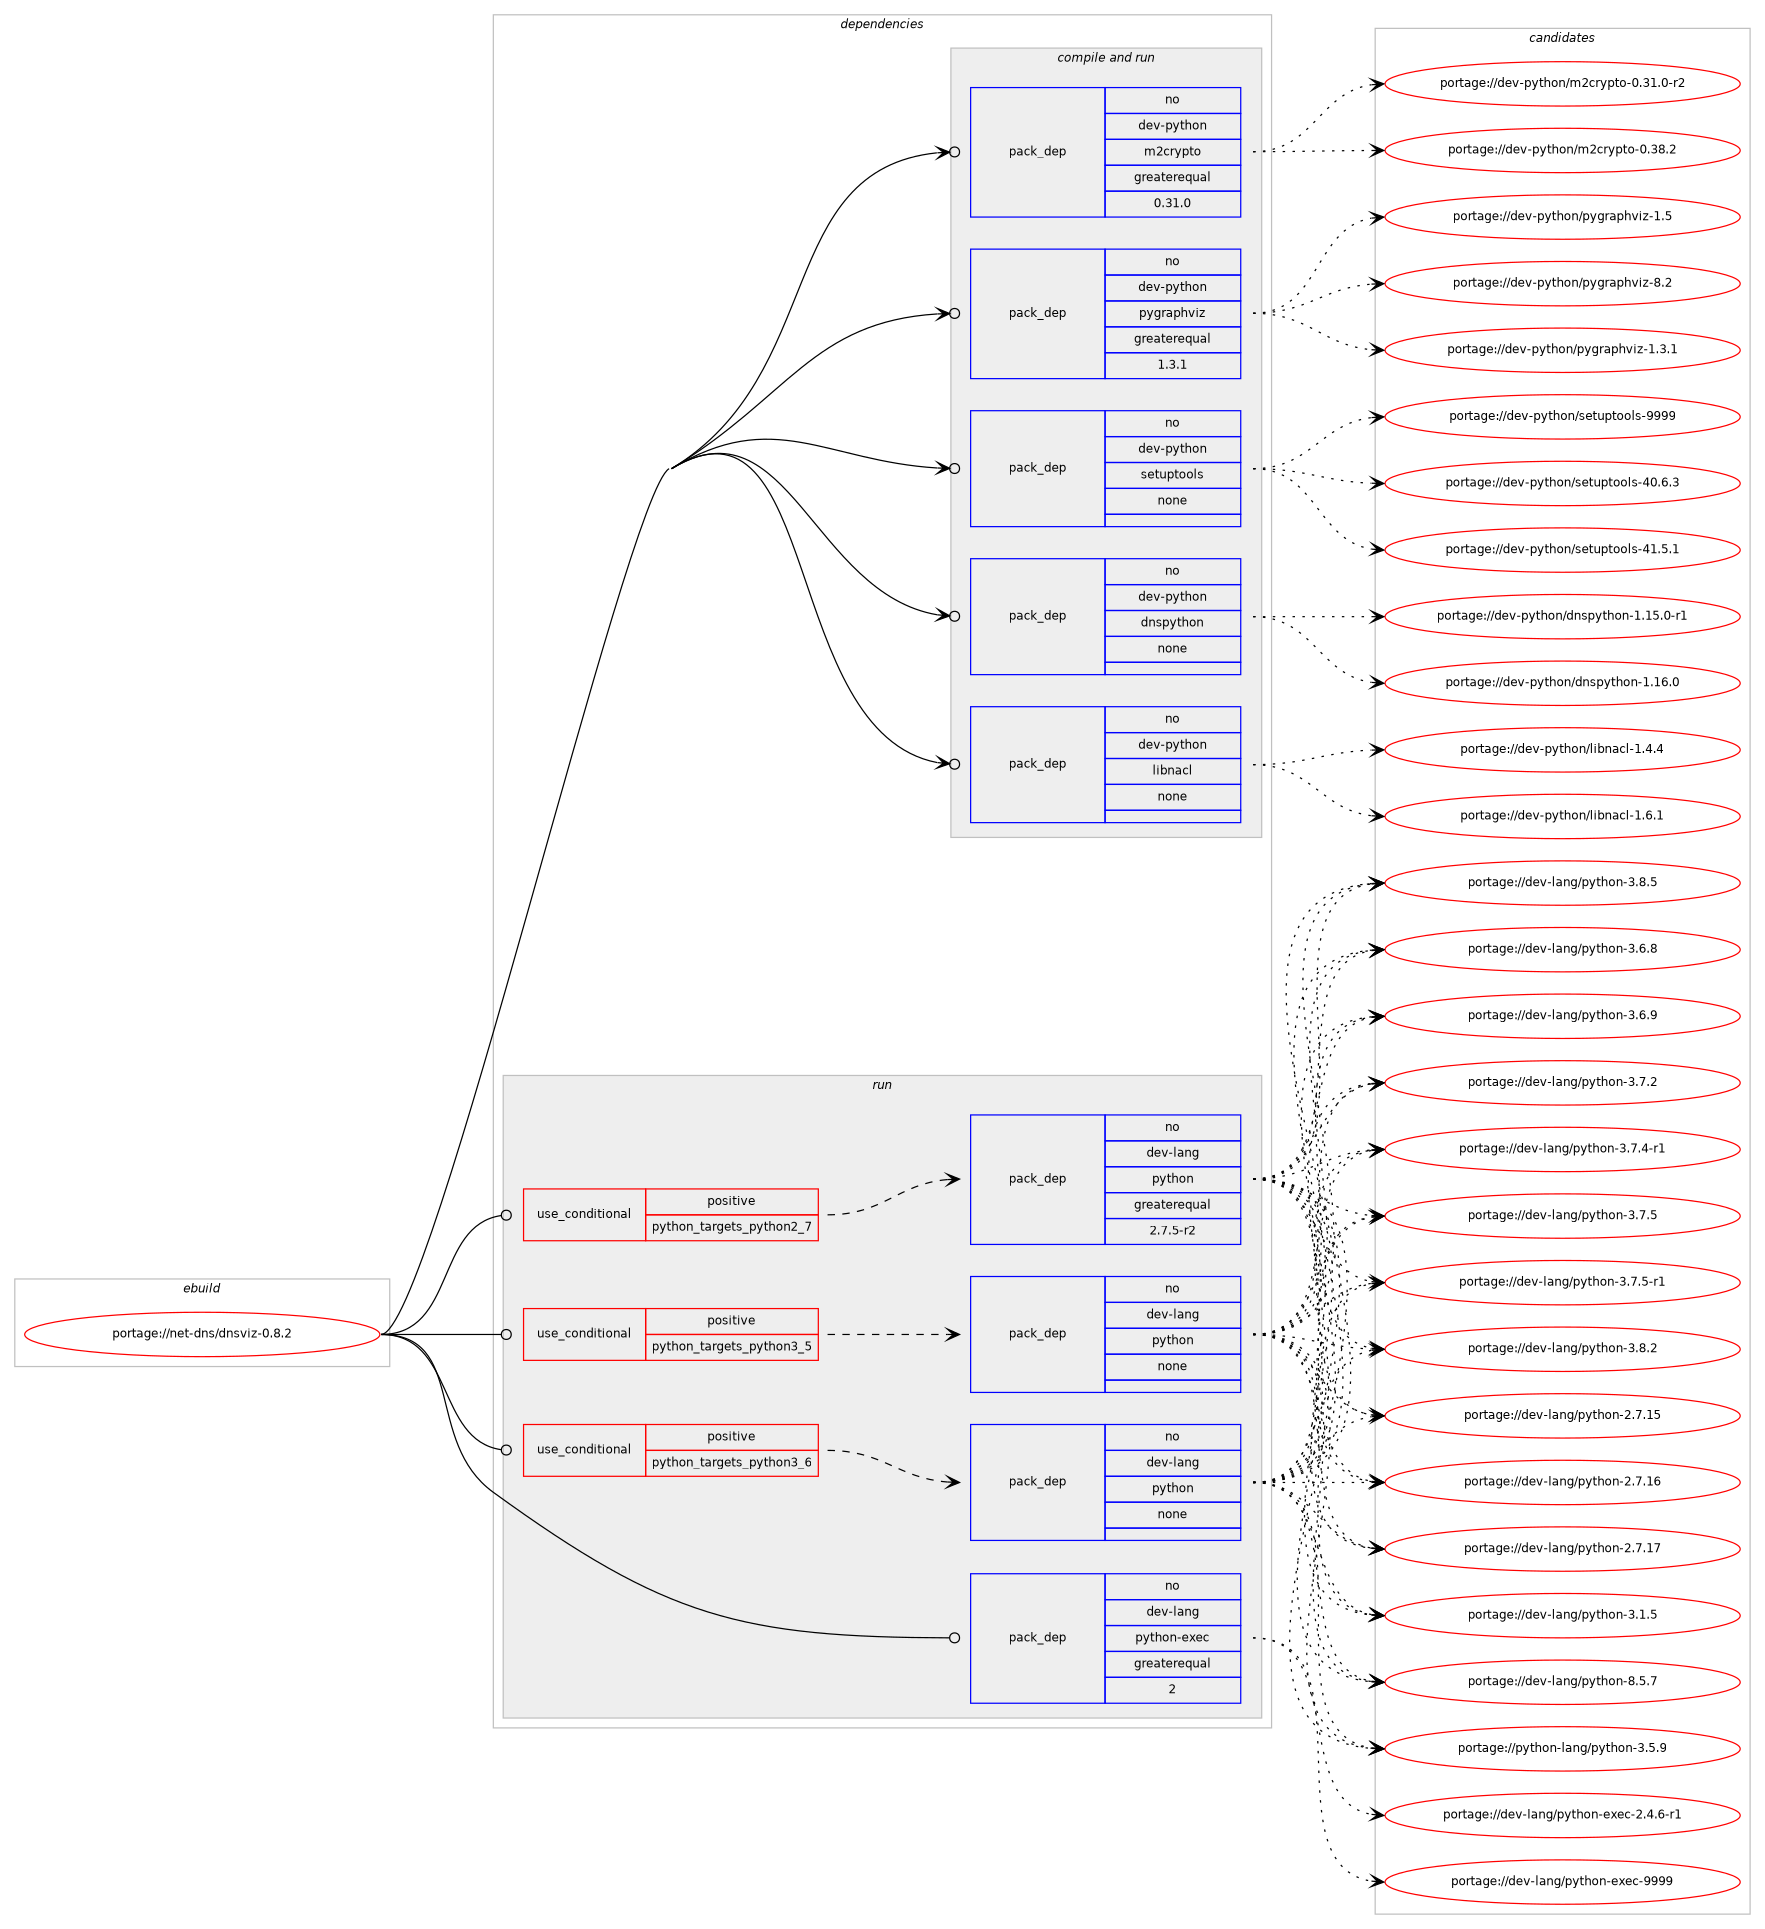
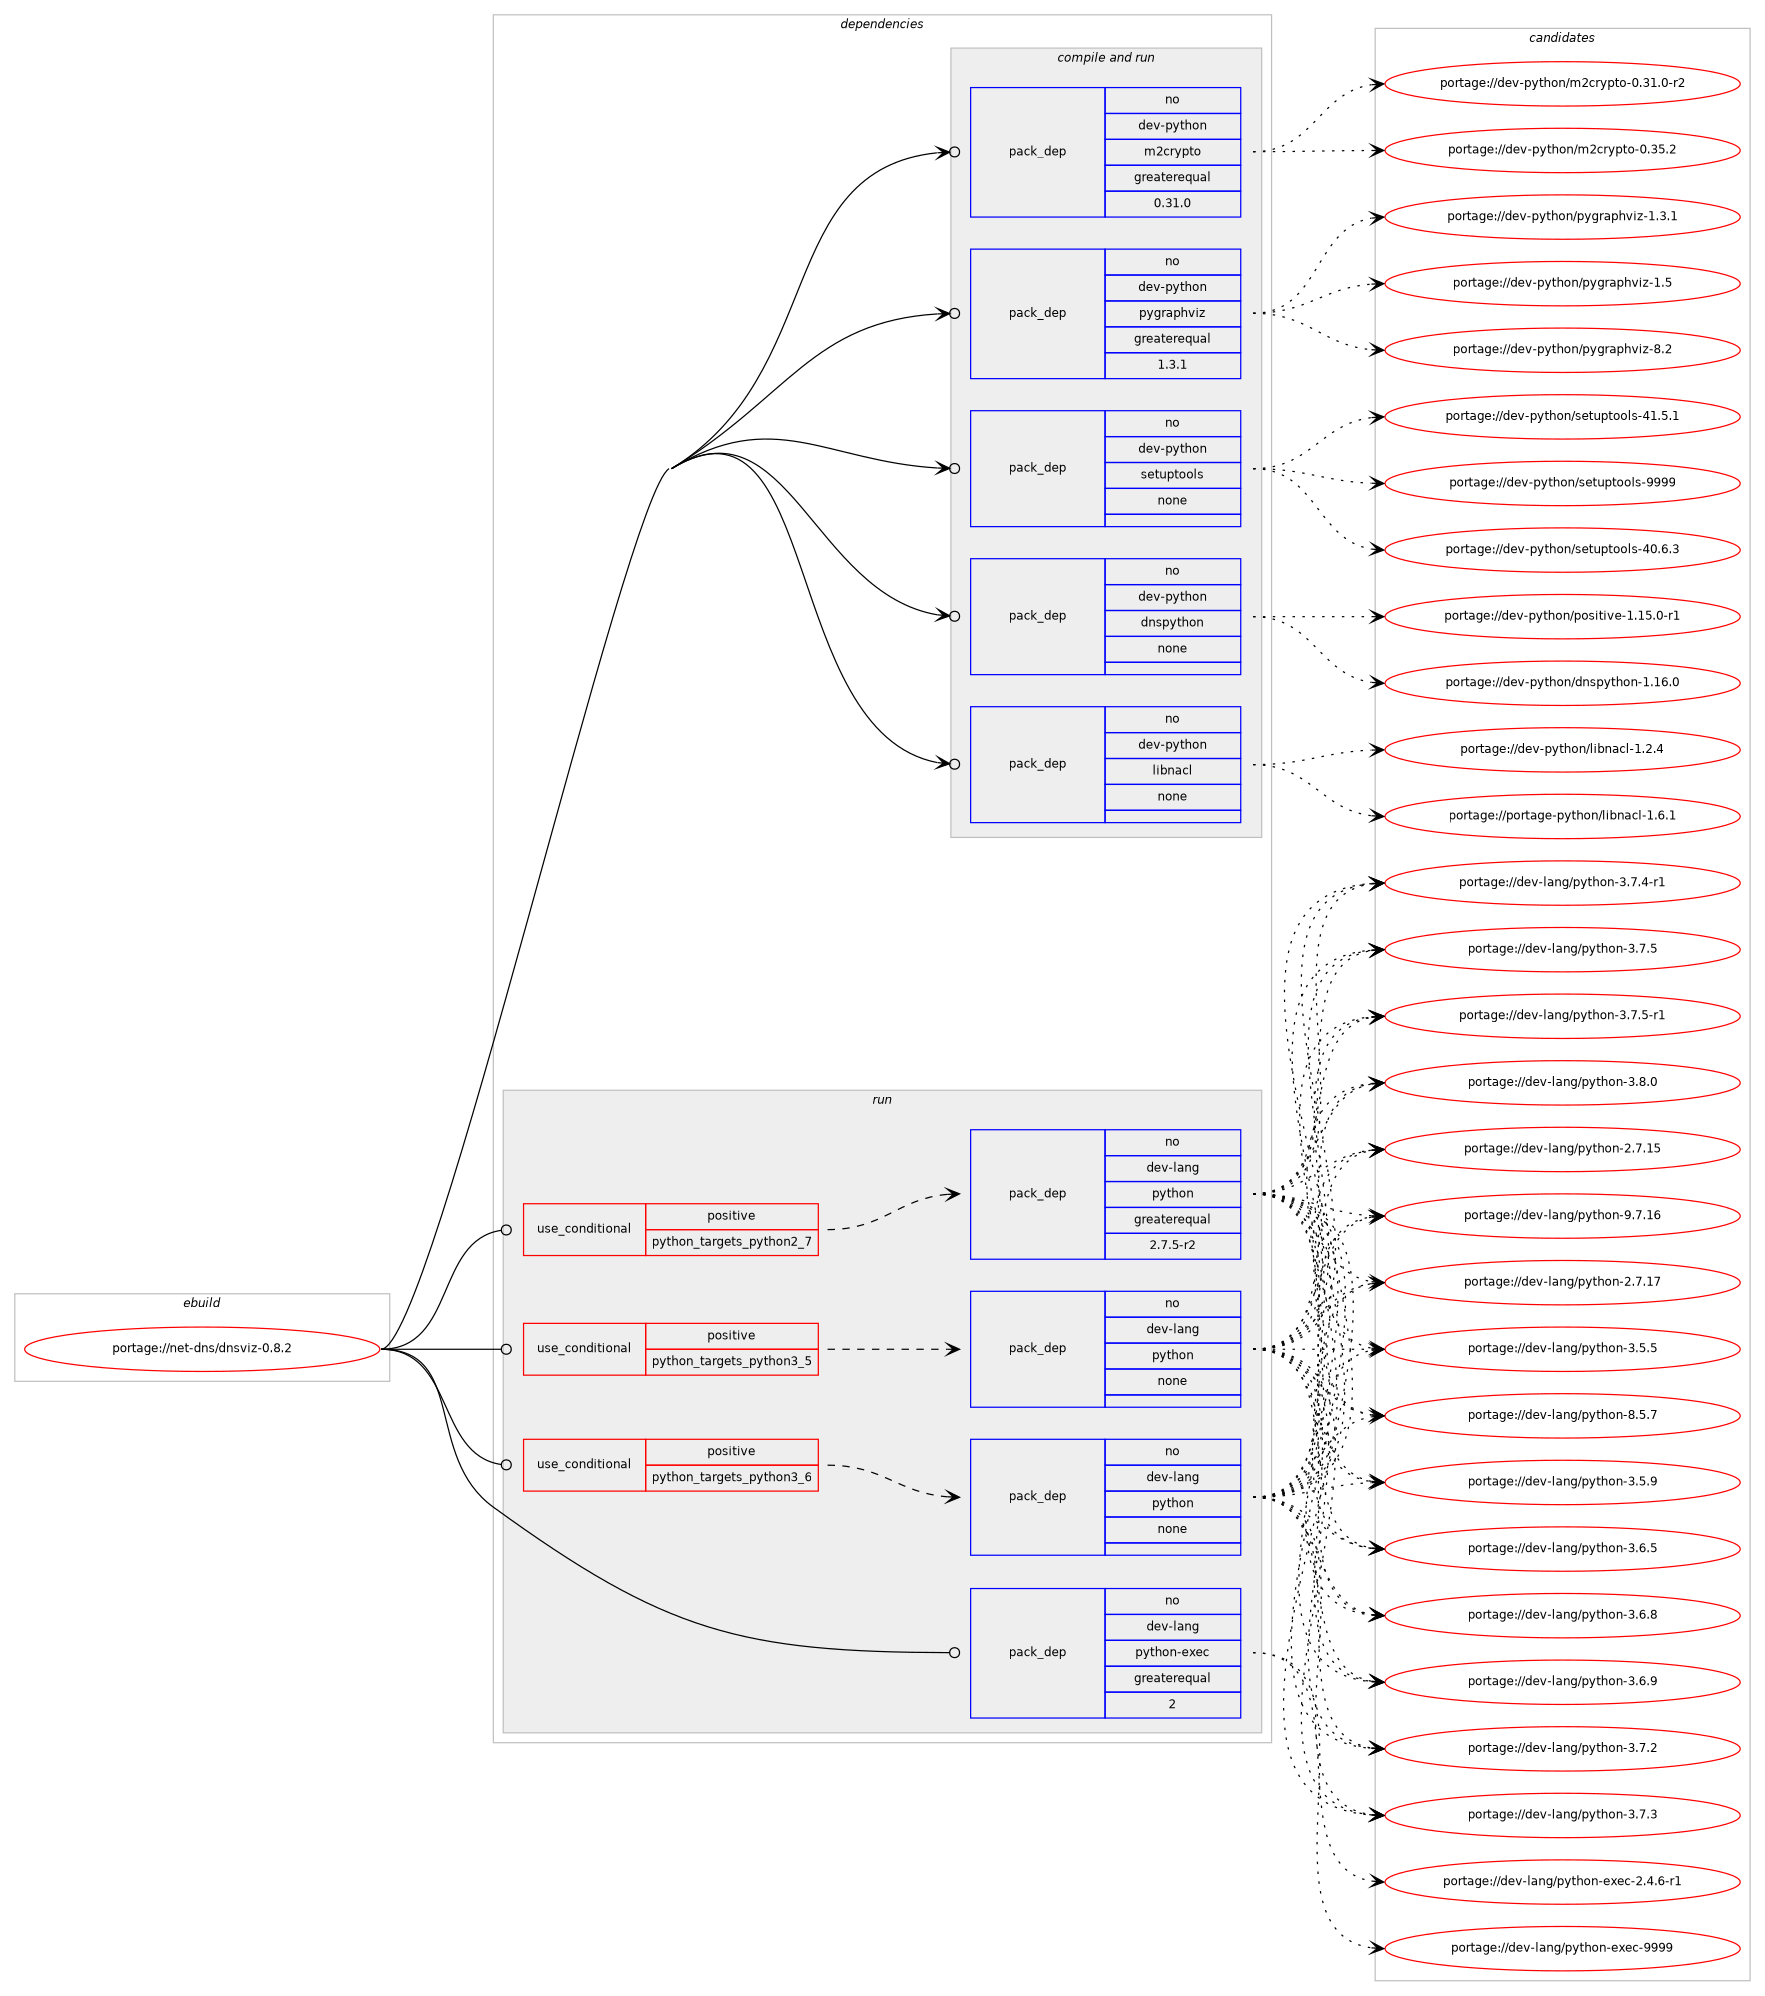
  digraph {
    compound=true
    concentrate=true
    fontname=Helvetica
    fontsize=10
    newrank=true
    rankdir=LR
    ranksep=1.5
    node [color=red fontname=Helvetica fontsize=10]
    edge [arrowhead=vee headport=w style=dotted tailport=e weight=100]
    n1 [label="portage://net-dns/dnsviz-0.8.2" width=4]
    n2 [color=blue label=<<TABLE BORDER="0" CELLBORDER="1" CELLSPACING="0" CELLPADDING="4" WIDTH="220"><TR><TD ROWSPAN="6" CELLPADDING="30">pack_dep</TD></TR><TR><TD WIDTH="110">no</TD></TR><TR><TD>dev-python</TD></TR><TR><TD>dnspython</TD></TR><TR><TD>none</TD></TR><TR><TD></TD></TR></TABLE>> shape=none]
    n3 [color=blue label=<<TABLE BORDER="0" CELLBORDER="1" CELLSPACING="0" CELLPADDING="4" WIDTH="220"><TR><TD ROWSPAN="6" CELLPADDING="30">pack_dep</TD></TR><TR><TD WIDTH="110">no</TD></TR><TR><TD>dev-python</TD></TR><TR><TD>libnacl</TD></TR><TR><TD>none</TD></TR><TR><TD></TD></TR></TABLE>> shape=none]
    n4 [color=blue label=<<TABLE BORDER="0" CELLBORDER="1" CELLSPACING="0" CELLPADDING="4" WIDTH="220"><TR><TD ROWSPAN="6" CELLPADDING="30">pack_dep</TD></TR><TR><TD WIDTH="110">no</TD></TR><TR><TD>dev-python</TD></TR><TR><TD>m2crypto</TD></TR><TR><TD>greaterequal</TD></TR><TR><TD>0.31.0</TD></TR></TABLE>> shape=none]
    n5 [color=blue label=<<TABLE BORDER="0" CELLBORDER="1" CELLSPACING="0" CELLPADDING="4" WIDTH="220"><TR><TD ROWSPAN="6" CELLPADDING="30">pack_dep</TD></TR><TR><TD WIDTH="110">no</TD></TR><TR><TD>dev-python</TD></TR><TR><TD>pygraphviz</TD></TR><TR><TD>greaterequal</TD></TR><TR><TD>1.3.1</TD></TR></TABLE>> shape=none]
    n6 [color=blue label=<<TABLE BORDER="0" CELLBORDER="1" CELLSPACING="0" CELLPADDING="4" WIDTH="220"><TR><TD ROWSPAN="6" CELLPADDING="30">pack_dep</TD></TR><TR><TD WIDTH="110">no</TD></TR><TR><TD>dev-python</TD></TR><TR><TD>setuptools</TD></TR><TR><TD>none</TD></TR><TR><TD></TD></TR></TABLE>> shape=none]
    n7 [color=blue label=<<TABLE BORDER="0" CELLBORDER="1" CELLSPACING="0" CELLPADDING="4" WIDTH="220"><TR><TD ROWSPAN="6" CELLPADDING="30">pack_dep</TD></TR><TR><TD WIDTH="110">no</TD></TR><TR><TD>dev-lang</TD></TR><TR><TD>python</TD></TR><TR><TD>greaterequal</TD></TR><TR><TD>2.7.5-r2</TD></TR></TABLE>> shape=none]
    n8 [label=<<TABLE BORDER="0" CELLBORDER="1" CELLSPACING="0" CELLPADDING="4"><TR><TD ROWSPAN="3" CELLPADDING="10">use_conditional</TD></TR><TR><TD>positive</TD></TR><TR><TD>python_targets_python2_7</TD></TR></TABLE>> shape=none]
    n9 [color=blue label=<<TABLE BORDER="0" CELLBORDER="1" CELLSPACING="0" CELLPADDING="4" WIDTH="220"><TR><TD ROWSPAN="6" CELLPADDING="30">pack_dep</TD></TR><TR><TD WIDTH="110">no</TD></TR><TR><TD>dev-lang</TD></TR><TR><TD>python</TD></TR><TR><TD>none</TD></TR><TR><TD></TD></TR></TABLE>> shape=none]
    n10 [label=<<TABLE BORDER="0" CELLBORDER="1" CELLSPACING="0" CELLPADDING="4"><TR><TD ROWSPAN="3" CELLPADDING="10">use_conditional</TD></TR><TR><TD>positive</TD></TR><TR><TD>python_targets_python3_5</TD></TR></TABLE>> shape=none]
    n11 [color=blue label=<<TABLE BORDER="0" CELLBORDER="1" CELLSPACING="0" CELLPADDING="4" WIDTH="220"><TR><TD ROWSPAN="6" CELLPADDING="30">pack_dep</TD></TR><TR><TD WIDTH="110">no</TD></TR><TR><TD>dev-lang</TD></TR><TR><TD>python</TD></TR><TR><TD>none</TD></TR><TR><TD></TD></TR></TABLE>> shape=none]
    n12 [label=<<TABLE BORDER="0" CELLBORDER="1" CELLSPACING="0" CELLPADDING="4"><TR><TD ROWSPAN="3" CELLPADDING="10">use_conditional</TD></TR><TR><TD>positive</TD></TR><TR><TD>python_targets_python3_6</TD></TR></TABLE>> shape=none]
    n13 [color=blue label=<<TABLE BORDER="0" CELLBORDER="1" CELLSPACING="0" CELLPADDING="4" WIDTH="220"><TR><TD ROWSPAN="6" CELLPADDING="30">pack_dep</TD></TR><TR><TD WIDTH="110">no</TD></TR><TR><TD>dev-lang</TD></TR><TR><TD>python-exec</TD></TR><TR><TD>greaterequal</TD></TR><TR><TD>2</TD></TR></TABLE>> shape=none]
-   n14 [label="portage://dev-python/dnspython-1.15.0-r1" width=4]
+   n14 [label="portage://dev-python/positive-1.15.0-r1" width=4]
    n15 [label="portage://dev-python/dnspython-1.16.0" width=4]
-   n16 [label="portage://dev-python/libnacl-1.4.4" width=4]
-   n17 [label="portage://dev-python/libnacl-1.6.1" width=4]
+   n16 [label="portage://dev-python/libnacl-1.2.4" width=4]
+   n17 [label="portage://portage-python/libnacl-1.6.1" width=4]
    n18 [label="portage://dev-python/m2crypto-0.31.0-r2" width=4]
-   n19 [label="portage://dev-python/m2crypto-0.38.2" width=4]
+   n19 [label="portage://dev-python/m2crypto-0.35.2" width=4]
    n20 [label="portage://dev-python/pygraphviz-8.2" width=4]
    n21 [label="portage://dev-python/pygraphviz-1.3.1" width=4]
    n22 [label="portage://dev-python/pygraphviz-1.5" width=4]
    n23 [label="portage://dev-python/setuptools-40.6.3" width=4]
    n24 [label="portage://dev-python/setuptools-41.5.1" width=4]
    n25 [label="portage://dev-python/setuptools-9999" width=4]
    n26 [label="portage://dev-lang/python-2.7.15" width=4]
-   n27 [label="portage://dev-lang/python-2.7.16" width=4]
+   n27 [label="portage://dev-lang/python-9.7.16" width=4]
    n28 [label="portage://dev-lang/python-2.7.17" width=4]
-   n29 [label="portage://dev-lang/python-3.1.5" width=4]
+   n29 [label="portage://dev-lang/python-3.5.5" width=4]
    n30 [label="portage://dev-lang/python-8.5.7" width=4]
-   n31 [label="portage://python-lang/python-3.5.9" width=4]
-   n32 [label="portage://dev-lang/python-3.8.5" width=4]
+   n31 [label="portage://dev-lang/python-3.5.9" width=4]
+   n32 [label="portage://dev-lang/python-3.6.5" width=4]
    n33 [label="portage://dev-lang/python-3.6.8" width=4]
    n34 [label="portage://dev-lang/python-3.6.9" width=4]
    n35 [label="portage://dev-lang/python-3.7.2" width=4]
+   n36 [label="portage://dev-lang/python-3.7.3" width=4]
    n37 [label="portage://dev-lang/python-3.7.4-r1" width=4]
    n38 [label="portage://dev-lang/python-3.7.5" width=4]
    n39 [label="portage://dev-lang/python-3.7.5-r1" width=4]
-   n40 [label="portage://dev-lang/python-3.8.2" width=4]
+   n40 [label="portage://dev-lang/python-3.8.0" width=4]
    n41 [label="portage://dev-lang/python-exec-2.4.6-r1" width=4]
    n42 [label="portage://dev-lang/python-exec-9999" width=4]
    subgraph cluster_1 {
      color=gray
      label=<<i>ebuild</i>>
      rank=same
      n1
    }
    subgraph cluster_2 {
      color=gray
      label=<<i>dependencies</i>>
      subgraph cluster_3 {
        color=gray
        fillcolor="#eeeeee"
        label=<<i>compile</i>>
        style=filled
      }
      subgraph cluster_4 {
        color=gray
        fillcolor="#eeeeee"
        label=<<i>compile and run</i>>
        style=filled
        subgraph sub_5 {
          color=gray
          fillcolor="#eeeeee"
          label=<<i>compile and run</i>>
          style=filled
          n2
        }
        subgraph sub_6 {
          color=gray
          fillcolor="#eeeeee"
          label=<<i>compile and run</i>>
          style=filled
          n3
        }
        subgraph sub_7 {
          color=gray
          fillcolor="#eeeeee"
          label=<<i>compile and run</i>>
          style=filled
          n4
        }
        subgraph sub_8 {
          color=gray
          fillcolor="#eeeeee"
          label=<<i>compile and run</i>>
          style=filled
          n5
        }
        subgraph sub_9 {
          color=gray
          fillcolor="#eeeeee"
          label=<<i>compile and run</i>>
          style=filled
          n6
        }
      }
      subgraph cluster_10 {
        color=gray
        fillcolor="#eeeeee"
        label=<<i>run</i>>
        style=filled
        subgraph sub_11 {
          color=gray
          fillcolor="#eeeeee"
          label=<<i>run</i>>
          style=filled
          n8
          subgraph sub_12 {
            color=gray
            fillcolor="#eeeeee"
            label=<<i>run</i>>
            style=filled
            n7
          }
        }
        subgraph sub_13 {
          color=gray
          fillcolor="#eeeeee"
          label=<<i>run</i>>
          style=filled
          n10
          subgraph sub_14 {
            color=gray
            fillcolor="#eeeeee"
            label=<<i>run</i>>
            style=filled
            n9
          }
        }
        subgraph sub_15 {
          color=gray
          fillcolor="#eeeeee"
          label=<<i>run</i>>
          style=filled
          n12
          subgraph sub_16 {
            color=gray
            fillcolor="#eeeeee"
            label=<<i>run</i>>
            style=filled
            n11
          }
        }
        subgraph sub_17 {
          color=gray
          fillcolor="#eeeeee"
          label=<<i>run</i>>
          style=filled
          n13
        }
      }
    }
    subgraph cluster_18 {
      color=gray
      label=<<i>candidates</i>>
      rank=same
      subgraph sub_19 {
        color=black
        label=<<i>candidates</i>>
        nodesep=1
        rank=same
        n14
        n15
      }
      subgraph sub_20 {
        color=black
        label=<<i>candidates</i>>
        nodesep=1
        rank=same
        n16
        n17
      }
      subgraph sub_21 {
        color=black
        label=<<i>candidates</i>>
        nodesep=1
        rank=same
        n18
        n19
      }
      subgraph sub_22 {
        color=black
        label=<<i>candidates</i>>
        nodesep=1
        rank=same
        n20
        n21
        n22
      }
      subgraph sub_23 {
        color=black
        label=<<i>candidates</i>>
        nodesep=1
        rank=same
        n23
        n24
        n25
      }
      subgraph sub_24 {
        color=black
        label=<<i>candidates</i>>
        nodesep=1
        rank=same
        n26
        n27
        n28
        n29
        n30
        n31
        n32
        n33
        n34
        n35
+       n36
        n37
        n38
        n39
        n40
      }
      subgraph sub_25 {
        color=black
        label=<<i>candidates</i>>
        nodesep=1
        rank=same
        n26
        n27
        n28
        n29
        n30
        n31
        n32
        n33
        n34
        n35
+       n36
        n37
        n38
        n39
        n40
      }
      subgraph sub_26 {
        color=black
        label=<<i>candidates</i>>
        nodesep=1
        rank=same
        n26
        n27
        n28
        n29
        n30
        n31
        n32
        n33
        n34
        n35
+       n36
        n37
        n38
        n39
        n40
      }
      subgraph sub_27 {
        color=black
        label=<<i>candidates</i>>
        nodesep=1
        rank=same
        n41
        n42
      }
    }
    n1 -> n2 [arrowhead=odotvee style=solid weight=20]
    n1 -> n3 [arrowhead=odotvee style=solid weight=20]
    n1 -> n4 [arrowhead=odotvee style=solid weight=20]
    n1 -> n5 [arrowhead=odotvee style=solid weight=20]
    n1 -> n6 [arrowhead=odotvee style=solid weight=20]
    n1 -> n8 [arrowhead=odot style=solid weight=20]
    n1 -> n10 [arrowhead=odot style=solid weight=20]
    n1 -> n12 [arrowhead=odot style=solid weight=20]
    n1 -> n13 [arrowhead=odot style=solid weight=20]
    n2 -> n14
    n2 -> n15
    n3 -> n16
    n3 -> n17
    n4 -> n18
    n4 -> n19
    n5 -> n20
    n5 -> n21
    n5 -> n22
    n6 -> n23
    n6 -> n24
    n6 -> n25
    n7 -> n26
    n7 -> n27
    n7 -> n28
    n7 -> n29
    n7 -> n30
    n7 -> n31
    n7 -> n32
    n7 -> n33
    n7 -> n34
    n7 -> n35
+   n7 -> n36
    n7 -> n37
    n7 -> n38
    n7 -> n39
    n7 -> n40
    n8 -> n7 [style=dashed weight=20]
    n9 -> n26
    n9 -> n27
    n9 -> n28
    n9 -> n29
    n9 -> n30
    n9 -> n31
    n9 -> n32
    n9 -> n33
    n9 -> n34
    n9 -> n35
+   n9 -> n36
    n9 -> n37
    n9 -> n38
    n9 -> n39
    n9 -> n40
    n10 -> n9 [style=dashed weight=20]
    n11 -> n26
    n11 -> n27
    n11 -> n28
    n11 -> n29
    n11 -> n30
    n11 -> n31
    n11 -> n32
    n11 -> n33
    n11 -> n34
    n11 -> n35
+   n11 -> n36
    n11 -> n37
    n11 -> n38
    n11 -> n39
    n11 -> n40
    n12 -> n11 [style=dashed weight=20]
    n13 -> n41
    n13 -> n42
  }
